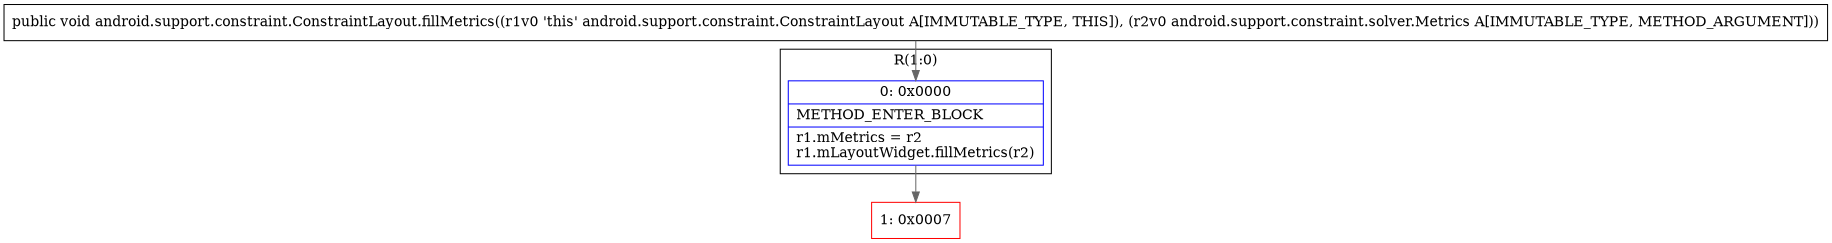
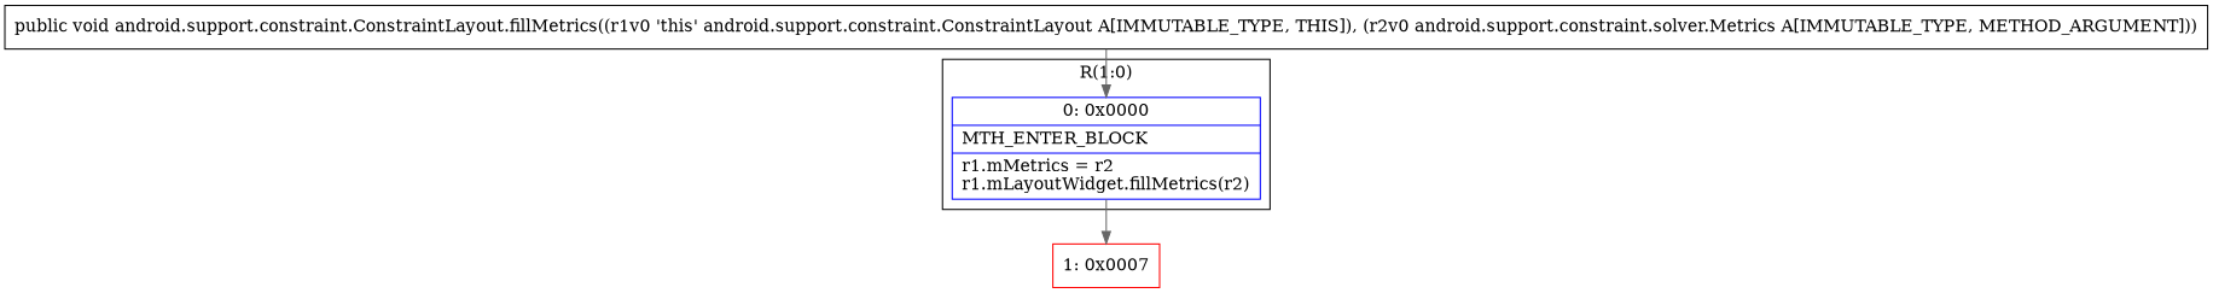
  digraph {
    node [shape=record]
    edge [color=gray40]
-   n1 [color=blue label="{0\:\ 0x0000|METHOD_ENTER_BLOCK\l|r1.mMetrics = r2\lr1.mLayoutWidget.fillMetrics(r2)\l}"]
+   n1 [color=blue label="{0\:\ 0x0000|MTH_ENTER_BLOCK\l|r1.mMetrics = r2\lr1.mLayoutWidget.fillMetrics(r2)\l}"]
    n2 [color=red label="{1\:\ 0x0007}"]
    n3 [label="{public void android.support.constraint.ConstraintLayout.fillMetrics((r1v0 'this' android.support.constraint.ConstraintLayout A[IMMUTABLE_TYPE, THIS]), (r2v0 android.support.constraint.solver.Metrics A[IMMUTABLE_TYPE, METHOD_ARGUMENT])) }"]
    subgraph cluster_1 {
      label="R(1:0)"
      n1
    }
    n1 -> n2
    n3 -> n1
  }
